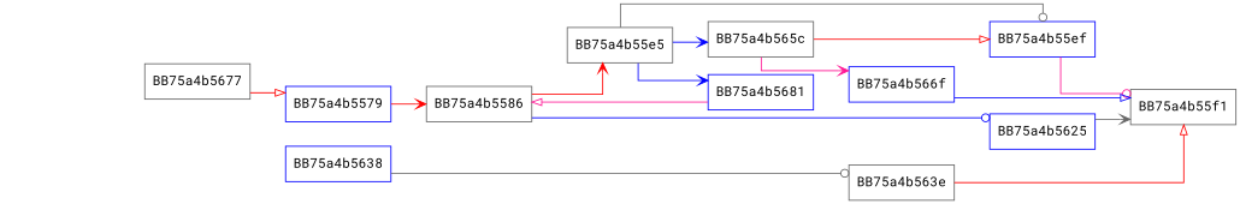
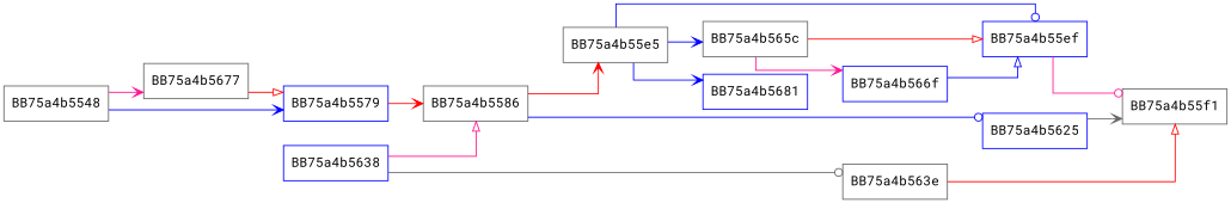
  digraph {
    fontname="Roboto Mono"
    rankdir=LR
    splines=ortho
    node [color=gray40 fontname="Roboto Mono" shape=box]
    edge [arrowhead=vee color=blue fontname="Roboto Mono"]
+   BB75a4b5548
    BB75a4b5677
    BB75a4b5579 [color=blue]
    BB75a4b5586
    BB75a4b5681 [color=blue]
    BB75a4b5625 [color=blue]
    BB75a4b55e5
    BB75a4b55f1
    BB75a4b565c
    BB75a4b55ef [color=blue]
    BB75a4b5638 [color=blue]
    BB75a4b563e
    BB75a4b566f [color=blue]
+   BB75a4b5548 -> BB75a4b5677 [color=deeppink]
+   BB75a4b5548 -> BB75a4b5579
    BB75a4b5677 -> BB75a4b5579 [arrowhead=onormal color=red]
    BB75a4b5579 -> BB75a4b5586 [color=red]
    BB75a4b5586 -> BB75a4b5625 [arrowhead=odot]
    BB75a4b5586 -> BB75a4b55e5 [color=red]
-   BB75a4b5681 -> BB75a4b5586 [arrowhead=onormal color=deeppink]
+   BB75a4b5638 -> BB75a4b5586 [arrowhead=onormal color=deeppink]
    BB75a4b5625 -> BB75a4b55f1 [color=gray40]
    BB75a4b55e5 -> BB75a4b5681
    BB75a4b55e5 -> BB75a4b565c
-   BB75a4b55e5 -> BB75a4b55ef [arrowhead=odot color=gray40]
+   BB75a4b55e5 -> BB75a4b55ef [arrowhead=odot]
    BB75a4b565c -> BB75a4b55ef [arrowhead=onormal color=red]
    BB75a4b565c -> BB75a4b566f [color=deeppink]
    BB75a4b55ef -> BB75a4b55f1 [arrowhead=odot color=deeppink]
    BB75a4b5638 -> BB75a4b563e [arrowhead=odot color=gray40]
    BB75a4b563e -> BB75a4b55f1 [arrowhead=onormal color=red]
-   BB75a4b566f -> BB75a4b55f1 [arrowhead=onormal]
+   BB75a4b566f -> BB75a4b55ef [arrowhead=onormal]
  }
